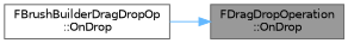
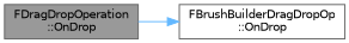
  digraph {
    rankdir=RL
    node [fontname=Helvetica fontsize=10 shape=box style=filled]
    n1 [color=gray40 fillcolor=grey60 fontcolor=black height=0.2 label="FDragDropOperation\l::OnDrop" width=0.4]
    n2 [color=grey40 fillcolor=white height=0.2 label="FBrushBuilderDragDropOp\l::OnDrop" width=0.4]
-   n1 -> n2 [color=steelblue1 dir=back fontname=Helvetica fontsize=10 labelfontname=Helvetica labelfontsize=10 style=solid]
+   n2 -> n1 [color=steelblue1 dir=back fontname=Helvetica fontsize=10 labelfontname=Helvetica labelfontsize=10 style=solid]
  }
